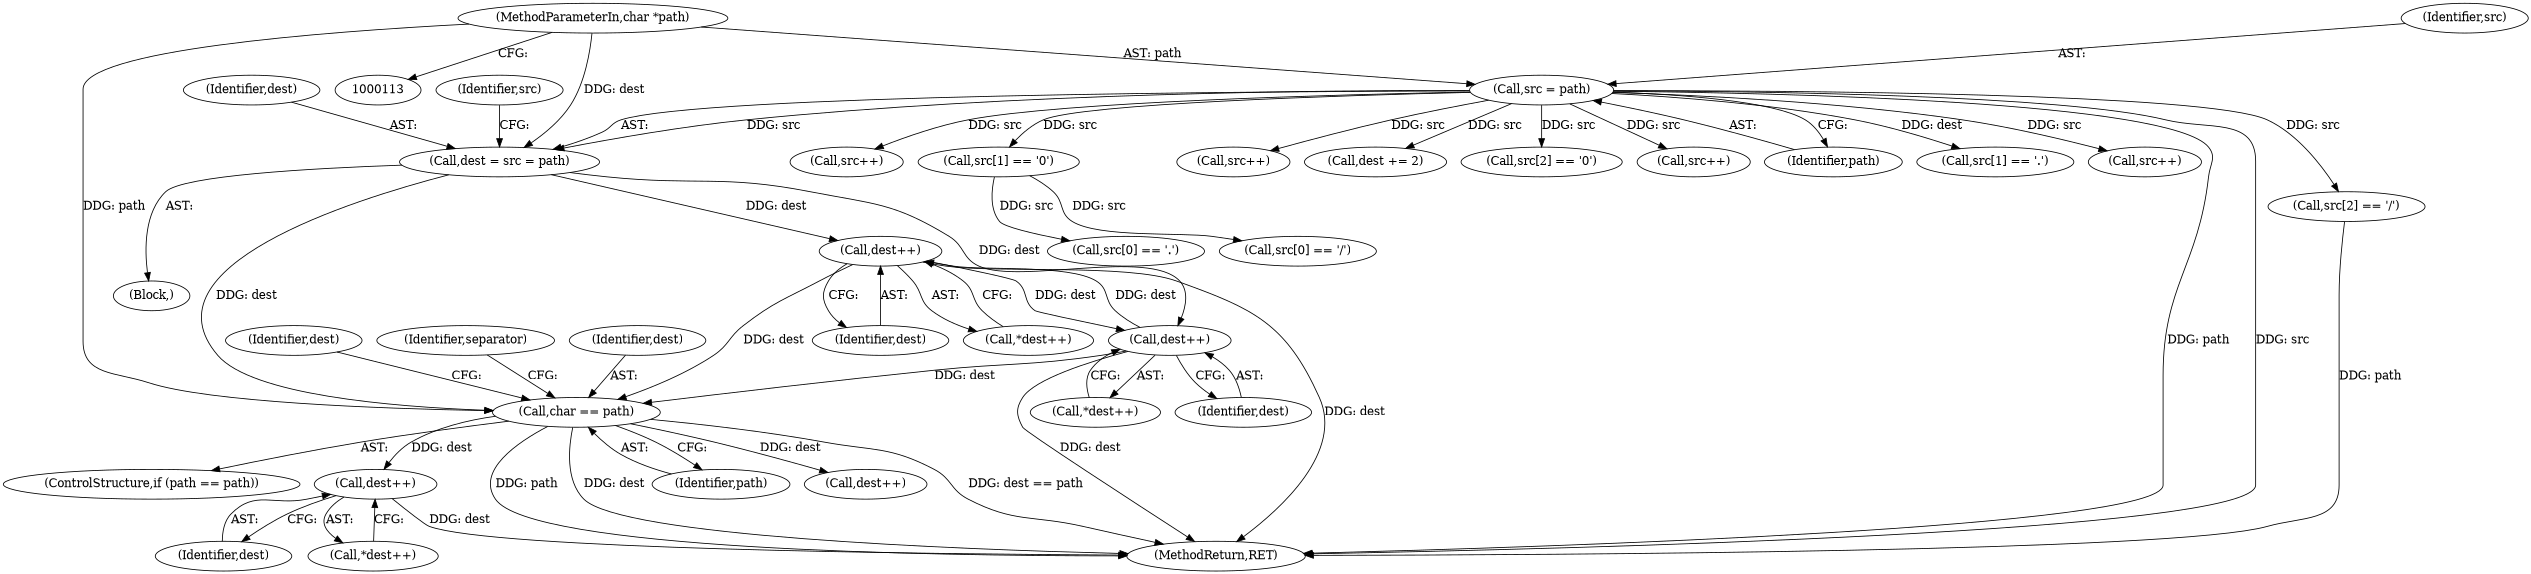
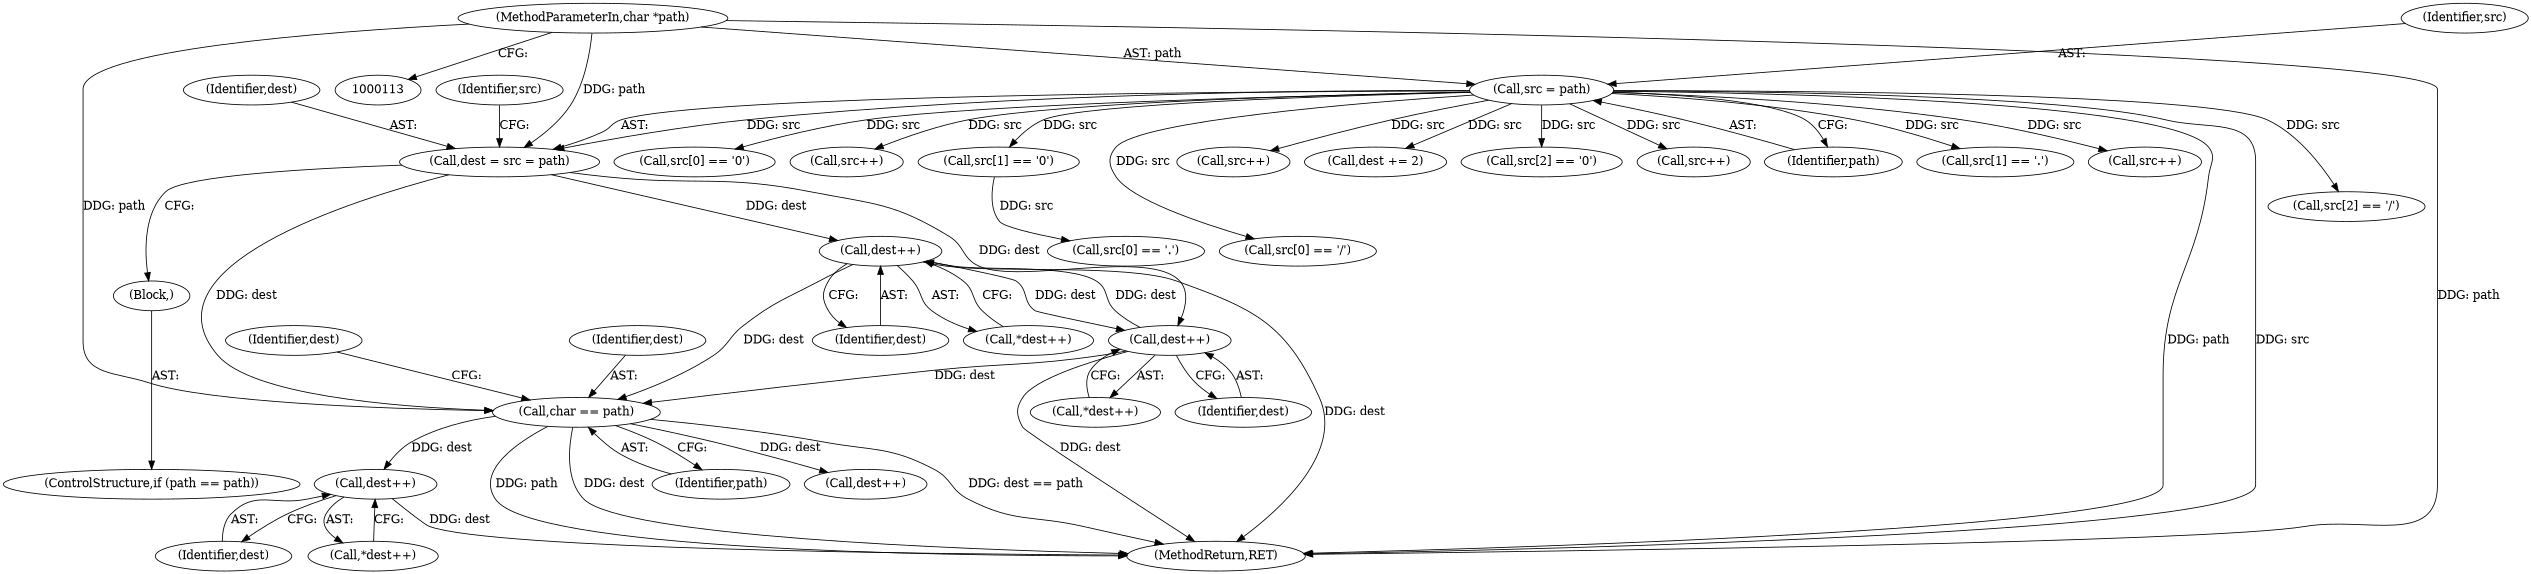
  digraph {
    n1 [label="(Call,dest++)"]
    n2 [label="(MethodReturn,RET)"]
    n3 [label="(Call,*dest++)"]
    n4 [label="(Identifier,dest)"]
    n5 [label="(Call,char == path)"]
    n6 [label="(Call,dest++)"]
    n7 [label="(Identifier,path)"]
    n8 [label="(ControlStructure,if (path == path))"]
    n9 [label="(Call,dest = src = path)"]
    n10 [label="(Call,dest++)"]
    n11 [label="(Call,dest++)"]
    n12 [label="(Block,)"]
    n13 [label="(Call,src = path)"]
+   n14 [label="(Call,src[0] == '\0')"]
    n15 [label="(Call,src++)"]
    n16 [label="(Call,src[2] == '/')"]
    n17 [label="(Call,src[1] == '\0')"]
    n18 [label="(Call,src++)"]
    n19 [label="(Call,src[0] == '/')"]
    n20 [label="(Call,dest += 2)"]
    n21 [label="(Call,src[2] == '\0')"]
    n22 [label="(Call,src++)"]
    n23 [label="(Identifier,path)"]
    n24 [label="(Call,src[1] == '.')"]
    n25 [label="(Call,src++)"]
    n26 [label="(Call,*dest++)"]
    n27 [label="(Identifier,dest)"]
    n28 [label="(Identifier,dest)"]
    n29 [label="(Call,*dest++)"]
    n30 [label="(Call,src[0] == '.')"]
    n31 [label="(MethodParameterIn,char *path)"]
    1000113
    n33 [label="(Identifier,dest)"]
    n34 [label="(Identifier,dest)"]
    n35 [label="(Identifier,src)"]
-   n36 [label="(Identifier,separator)"]
    n37 [label="(Identifier,src)"]
    n38 [label="(Identifier,dest)"]
    n1 -> n2 [label="DDG: dest"]
    n1 -> n3 [label="AST: "]
    n1 -> n4 [label="CFG: "]
    n3 -> n1 [label="CFG: "]
    n4 -> n1 [label="AST: "]
    n5 -> n1 [label="DDG: dest"]
    n5 -> n2 [label="DDG: dest == path"]
    n5 -> n2 [label="DDG: path"]
    n5 -> n2 [label="DDG: dest"]
    n5 -> n6 [label="DDG: dest"]
    n5 -> n7 [label="CFG: "]
-   n5 -> n8 [label="AST: "]
+   n12 -> n8 [label="AST: "]
    n7 -> n5 [label="AST: "]
    n9 -> n5 [label="DDG: dest"]
    n9 -> n10 [label="DDG: dest"]
    n9 -> n11 [label="DDG: dest"]
-   n9 -> n12 [label="AST: "]
+   n9 -> n12 [label="CFG: "]
    n10 -> n2 [label="DDG: dest"]
    n10 -> n5 [label="DDG: dest"]
    n10 -> n11 [label="DDG: dest"]
    n10 -> n26 [label="AST: "]
    n10 -> n27 [label="CFG: "]
    n11 -> n2 [label="DDG: dest"]
    n11 -> n5 [label="DDG: dest"]
    n11 -> n10 [label="DDG: dest"]
    n11 -> n28 [label="CFG: "]
    n11 -> n29 [label="AST: "]
    n13 -> n2 [label="DDG: path"]
    n13 -> n2 [label="DDG: src"]
    n13 -> n9 [label="AST: "]
    n13 -> n9 [label="DDG: src"]
+   n13 -> n14 [label="DDG: src"]
    n13 -> n15 [label="DDG: src"]
    n13 -> n16 [label="DDG: src"]
    n13 -> n17 [label="DDG: src"]
    n13 -> n18 [label="DDG: src"]
-   n17 -> n19 [label="DDG: src"]
+   n13 -> n19 [label="DDG: src"]
    n13 -> n20 [label="DDG: src"]
    n13 -> n21 [label="DDG: src"]
    n13 -> n22 [label="DDG: src"]
    n13 -> n23 [label="CFG: "]
-   n13 -> n24 [label="DDG: dest"]
+   n13 -> n24 [label="DDG: src"]
    n13 -> n25 [label="DDG: src"]
    n17 -> n30 [label="DDG: src"]
    n23 -> n13 [label="AST: "]
    n26 -> n10 [label="CFG: "]
    n27 -> n10 [label="AST: "]
    n28 -> n11 [label="AST: "]
    n29 -> n11 [label="CFG: "]
-   n16 -> n2 [label="DDG: path"]
+   n31 -> n2 [label="DDG: path"]
    n31 -> n5 [label="DDG: path"]
-   n31 -> n9 [label="DDG: dest"]
+   n31 -> n9 [label="DDG: path"]
    n31 -> n13 [label="AST: path"]
    n31 -> 1000113 [label="CFG: "]
    n33 -> n5 [label="CFG: "]
    n34 -> n9 [label="AST: "]
    n35 -> n9 [label="CFG: "]
-   n36 -> n5 [label="CFG: "]
    n37 -> n13 [label="AST: "]
    n38 -> n5 [label="AST: "]
  }
